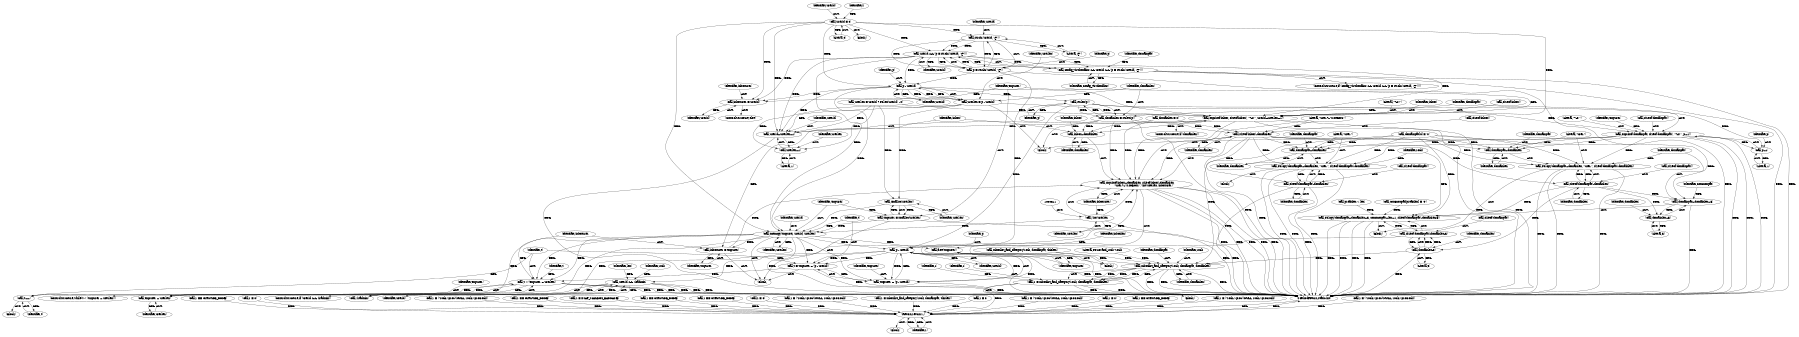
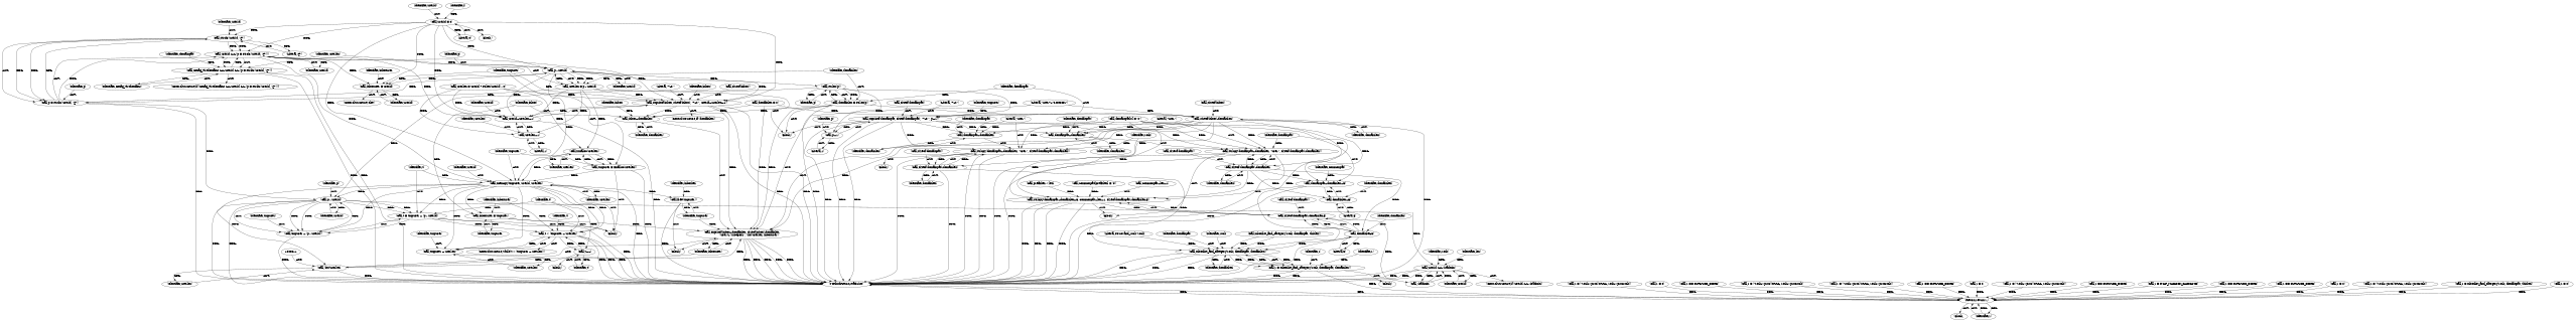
  digraph {
    n1 [label="(Call,strchr(userid, '@'))"]
    n2 [label="(Call,userid && (p = strchr(userid, '@')))"]
    n3 [label="(Call,p = strchr(userid, '@'))"]
    n4 [label="(Literal,'@')"]
    n5 [label="(Call,p - userid)"]
    n6 [label="(Call,snprintf(inbox, sizeof(inbox), \"%s!\", userid+userlen+1))"]
    n7 [label="(Call,userid+userlen+1)"]
    n8 [label="(Call,memcpy(tmpuser, userid, userlen))"]
    n9 [label="(Call,inboxuser = userid)"]
    n10 [label="(Call,config_virtdomains && userid && (p = strchr(userid, '@')))"]
    n11 [label="(Identifier,userid)"]
    n12 [label="(MethodReturn,static int)"]
    n13 [label="(Call,p - userid)"]
    n14 [label="(Call,userid = 0)"]
    n15 [label="(Literal,0)"]
    n16 [label="(Block,)"]
    n17 [label="(Call,userlen = p - userid)"]
    n18 [label="(Call,strlen(p))"]
    n19 [label="(Identifier,userid)"]
    n20 [label="(Call,snprintf(inbox+domainlen, sizeof(inbox)-domainlen,\n                 \"user.%.*s.INBOX.\", (int)userlen, inboxuser))"]
    n21 [label="(Call,inbox+domainlen)"]
    n22 [label="(ControlStructure,if (domainlen))"]
    n23 [label="(Call,userlen+1)"]
    n24 [label="(Block,)"]
    n25 [label="(Call,t = tmpuser + (p - userid))"]
    n26 [label="(Call,t < (tmpuser + userlen))"]
    n27 [label="(Call,tmpuser + (p - userid))"]
    n28 [label="(Call,tmpuser + userlen)"]
    n29 [label="(Call,inboxuser = tmpuser)"]
    n30 [label="(Call,(int)userlen)"]
    n31 [label="(Call,free(tmpuser))"]
    n32 [label="(Identifier,userlen)"]
    n33 [label="(ControlStructure,else)"]
    n34 [label="(Identifier,userid)"]
    n35 [label="(Identifier,config_virtdomains)"]
    n36 [label="(ControlStructure,if (config_virtdomains && userid && (p = strchr(userid, '@'))))"]
    n37 [label="(Return,return r;)"]
    n38 [label="(Call,xmalloc(userlen))"]
    n39 [label="(Block,)"]
    n40 [label="(Call,domainlen = strlen(p))"]
    n41 [label="(Call,snprintf(domainpat, sizeof(domainpat), \"%s!\", p+1))"]
    n42 [label="(Call,p+1)"]
    n43 [label="(Identifier,p)"]
    n44 [label="(Literal,1)"]
    n45 [label="(Call,tmpuser = xmalloc(userlen))"]
    n46 [label="(Identifier,userlen)"]
    n47 [label="(Block,)"]
    n48 [label="(Identifier,inboxuser)"]
    n49 [label="(Identifier,domainlen)"]
    n50 [label="(Call,t++)"]
    n51 [label="(ControlStructure,while(t < (tmpuser + userlen)))"]
    n52 [label="(Call,userid && !isadmin)"]
    n53 [label="(Identifier,userid)"]
    n54 [label="(Identifier,userlen)"]
    n55 [label="(Identifier,tmpuser)"]
    n56 [label="(Identifier,userlen)"]
    n57 [label="(Identifier,tmpuser)"]
    n58 [label="(Identifier,t)"]
    n59 [label="(Block,)"]
    n60 [label="(ControlStructure,if (userid && !isadmin))"]
    n61 [label="(Call,!isadmin)"]
    n62 [label="(Identifier,userid)"]
    n63 [label="(Call,sizeof(inbox)-domainlen)"]
    n64 [label="(Call,strlcpy(domainpat+domainlen, \"user.\", sizeof(domainpat)-domainlen))"]
    n65 [label="(Call,domainpat+domainlen)"]
    n66 [label="(Call,strlcpy(domainpat+domainlen, \"user.\", sizeof(domainpat)-domainlen))"]
    n67 [label="(Call,domainpat+domainlen)"]
    n68 [label="(Literal,1)"]
    n69 [label="(Call,sizeof(domainpat)-domainlen)"]
    n70 [label="(Call,sizeof(domainpat)-domainlen)"]
    n71 [label="(Identifier,domainlen)"]
    n72 [label="(Block,)"]
    n73 [label="(Identifier,domainlen)"]
    n74 [label="(Call,mboxlist_find_category(rock, domainpat, domainlen))"]
    n75 [label="(Identifier,domainlen)"]
    n76 [label="(Block,)"]
    n77 [label="(Identifier,domainlen)"]
    n78 [label="(Call,strlcpy(domainpat+domainlen+5, commonpat+len+1, sizeof(domainpat)-domainlen-5))"]
    n79 [label="(Call,domainpat+domainlen+5)"]
    n80 [label="(Call,domainlen+5)"]
    n81 [label="(Call,domainlen-5)"]
    n82 [label="(Identifier,domainlen)"]
    n83 [label="(Call,r = mboxlist_find_category(rock, domainpat, domainlen))"]
    n84 [label="(Identifier,domainlen)"]
    n85 [label="(Block,)"]
    n86 [label="(Block,)"]
    n87 [label="(Identifier,r)"]
    n88 [label="(Call,sizeof(domainpat)-domainlen-5)"]
    n89 [label="(Literal,5)"]
    n90 [label="(Literal,5)"]
    n91 [label="(Call,r = (*rock->proc)(NULL, rock->procrock))"]
    n92 [label="(Identifier,inbox)"]
    n93 [label="(Identifier,len)"]
    n94 [label="(Literal,struct find_rock *rock)"]
    n95 [label="(Identifier,domainpat)"]
    n96 [label="(Identifier,p)"]
    n97 [label="(Literal,\"%s!\")"]
    n98 [label="(Literal,\"user.\")"]
    n99 [label="(Call,domainlen = 0)"]
    n100 [label="(Call,r = 0)"]
    n101 [label="(Identifier,inboxuser)"]
    n102 [label="(Literal,\"user.\")"]
    n103 [label="(Identifier,p)"]
    n104 [label="(Identifier,userid)"]
    n105 [label="(Identifier,r)"]
    n106 [label="(Call,sizeof(domainpat))"]
    n107 [label="(Call,sizeof(domainpat))"]
    n108 [label="(Call,r == CYRUSDB_DONE)"]
    n109 [label="(Identifier,userid)"]
    n110 [label="(Identifier,inbox)"]
    n111 [label="(Identifier,t)"]
    n112 [label="(Identifier,userlen)"]
    n113 [label="(Identifier,p)"]
    n114 [label="(Identifier,domainpat)"]
    n115 [label="(Call,sizeof(inbox))"]
    n116 [label="(Identifier,domainlen)"]
    n117 [label="(Call,sizeof(domainpat))"]
    n118 [label="(Identifier,commonpat)"]
    n119 [label="(Call,r = (*rock->proc)(NULL, rock->procrock))"]
    n120 [label="(Call,r = (*rock->proc)(NULL, rock->procrock))"]
    n121 [label="(Identifier,tmpuser)"]
    n122 [label="(Identifier,tmpuser)"]
    n123 [label="(Identifier,domainpat)"]
    n124 [label="(Call,prefixlen < len)"]
    n125 [label="(Identifier,tmpuser)"]
    n126 [label="(Call,userlen = userid ? strlen(userid) : 0)"]
    n127 [label="(Call,r == CYRUSDB_DONE)"]
    n128 [label="(Identifier,domainlen)"]
    n129 [label="(Identifier,domainlen)"]
    n130 [label="(Call,r = 0)"]
    n131 [label="(Identifier,inboxuser)"]
    n132 [label="(Call,domainpat[0] = '\0')"]
    n133 [label="(Identifier,r)"]
    n134 [label="(Identifier,t)"]
    n135 [label="(Literal,\"user.%.*s.INBOX.\")"]
    n136 [label="(Identifier,rock)"]
    n137 [label="(Call,r = (*rock->proc)(NULL, rock->procrock))"]
    n138 [label="(Call,sizeof(inbox))"]
    n139 [label="(Identifier,rock)"]
    n140 [label="(Call,r == CYRUSDB_DONE)"]
    n141 [label="(Identifier,inbox)"]
    n142 [label="(Identifier,userlen)"]
    n143 [label="(Identifier,rock)"]
    n144 [label="(Call,sizeof(domainpat))"]
    n145 [label="(Literal,\"%s!\")"]
    n146 [label="(Call,r = IMAP_MAILBOX_BADNAME)"]
    n147 [label="(Identifier,tmpuser)"]
    n148 [label="(Call,r == CYRUSDB_DONE)"]
    n149 [label="(Identifier,p)"]
    n150 [label="(Identifier,domainpat)"]
    n151 [label="(Identifier,userid)"]
    n152 [label="(Identifier,userid)"]
    n153 [label="(Call,r == CYRUSDB_DONE)"]
    n154 [label="(Call,commonpat[prefixlen] = '\0')"]
    n155 [label="(Identifier,domainpat)"]
+   n156 [label="(Call,commonpat+len+1)"]
    n157 [label="(Call,r = 0)"]
    n158 [label="(Identifier,domainpat)"]
    n159 [label="(Identifier,inboxlen)"]
    n160 [label="(Identifier,tmpuser)"]
    n161 [label="(Call,r = (*rock->proc)(NULL, rock->procrock))"]
    n162 [label="(Identifier,t)"]
    n163 [label="(Identifier,i)"]
    n164 [label="(Call,mboxlist_find_category(rock, domainpat, thislen))"]
    n165 [label="(Call,r = mboxlist_find_category(rock, domainpat, thislen))"]
    n166 [label="(Call,r = 0)"]
    1000311
    n1 -> n2 [label="DDG: "]
    n1 -> n2 [label="DDG: "]
    n1 -> n3 [label="AST: "]
    n1 -> n3 [label="DDG: "]
    n1 -> n3 [label="DDG: "]
    n1 -> n4 [label="CFG: "]
-   n2 -> n3 [label="CFG: "]
+   n17 -> n3 [label="CFG: "]
    n2 -> n5 [label="DDG: "]
    n2 -> n6 [label="DDG: "]
    n2 -> n7 [label="DDG: "]
    n2 -> n8 [label="DDG: "]
    n2 -> n9 [label="DDG: "]
    n2 -> n10 [label="AST: "]
    n2 -> n10 [label="DDG: "]
    n2 -> n11 [label="CFG: "]
    n3 -> n1 [label="CFG: "]
    n3 -> n2 [label="AST: "]
    n3 -> n2 [label="DDG: "]
    n3 -> n5 [label="DDG: "]
    n3 -> n12 [label="DDG: "]
    n3 -> n13 [label="DDG: "]
    n4 -> n1 [label="AST: "]
    n5 -> n6 [label="DDG: "]
    n5 -> n7 [label="DDG: "]
    n5 -> n8 [label="DDG: "]
    n5 -> n9 [label="DDG: "]
    n5 -> n17 [label="AST: "]
    n5 -> n17 [label="DDG: "]
    n5 -> n17 [label="DDG: "]
    n5 -> n18 [label="DDG: "]
    n5 -> n19 [label="CFG: "]
    n6 -> n7 [label="CFG: "]
    n6 -> n12 [label="DDG: "]
    n6 -> n12 [label="DDG: "]
    n6 -> n20 [label="DDG: "]
    n6 -> n21 [label="DDG: "]
    n6 -> n22 [label="AST: "]
    n7 -> n6 [label="AST: "]
    n7 -> n12 [label="DDG: "]
    n7 -> n23 [label="CFG: "]
    n8 -> n12 [label="DDG: "]
    n8 -> n13 [label="DDG: "]
    n8 -> n24 [label="AST: "]
    n8 -> n25 [label="DDG: "]
    n8 -> n26 [label="DDG: "]
    n8 -> n26 [label="DDG: "]
    n8 -> n27 [label="DDG: "]
    n8 -> n28 [label="DDG: "]
    n8 -> n28 [label="DDG: "]
    n8 -> n29 [label="DDG: "]
-   n30 -> n8 [label="DDG: "]
+   n8 -> n30 [label="DDG: "]
    n8 -> n31 [label="DDG: "]
    n8 -> n32 [label="CFG: "]
    n9 -> n33 [label="AST: "]
    n9 -> n34 [label="CFG: "]
    n10 -> n2 [label="CFG: "]
    n10 -> n12 [label="DDG: "]
    n10 -> n12 [label="DDG: "]
    n10 -> n35 [label="CFG: "]
    n10 -> n36 [label="AST: "]
    n11 -> n2 [label="AST: "]
    n12 -> n37 [label="CFG: "]
    n13 -> n12 [label="DDG: "]
    n13 -> n12 [label="DDG: "]
    n13 -> n25 [label="DDG: "]
    n13 -> n25 [label="DDG: "]
    n13 -> n27 [label="AST: "]
    n13 -> n27 [label="DDG: "]
    n13 -> n27 [label="DDG: "]
    n13 -> n52 [label="DDG: "]
    n13 -> n53 [label="CFG: "]
    n14 -> n1 [label="DDG: "]
    n14 -> n2 [label="DDG: "]
    n14 -> n5 [label="DDG: "]
    n14 -> n6 [label="DDG: "]
    n14 -> n7 [label="DDG: "]
    n14 -> n8 [label="DDG: "]
    n14 -> n9 [label="DDG: "]
    n14 -> n15 [label="CFG: "]
    n14 -> n16 [label="AST: "]
    n15 -> n14 [label="AST: "]
    n17 -> n5 [label="CFG: "]
    n17 -> n6 [label="DDG: "]
-   n17 -> n7 [label="CFG: "]
+   n17 -> n7 [label="DDG: "]
    n17 -> n23 [label="DDG: "]
    n17 -> n38 [label="DDG: "]
    n17 -> n39 [label="AST: "]
    n18 -> n13 [label="DDG: "]
    n18 -> n40 [label="AST: "]
    n18 -> n40 [label="DDG: "]
    n18 -> n41 [label="DDG: "]
    n18 -> n42 [label="DDG: "]
    n18 -> n43 [label="CFG: "]
    n19 -> n5 [label="AST: "]
    n20 -> n12 [label="DDG: "]
    n20 -> n12 [label="DDG: "]
    n20 -> n12 [label="DDG: "]
    n20 -> n12 [label="DDG: "]
    n20 -> n12 [label="DDG: "]
    n20 -> n47 [label="AST: "]
    n20 -> n48 [label="CFG: "]
    n21 -> n20 [label="AST: "]
    n21 -> n49 [label="CFG: "]
    n23 -> n7 [label="AST: "]
    n23 -> n44 [label="CFG: "]
    n25 -> n12 [label="DDG: "]
    n25 -> n24 [label="AST: "]
    n25 -> n26 [label="DDG: "]
    n25 -> n27 [label="CFG: "]
    n26 -> n12 [label="DDG: "]
    n26 -> n12 [label="DDG: "]
    n26 -> n12 [label="DDG: "]
    n26 -> n28 [label="CFG: "]
    n26 -> n50 [label="DDG: "]
    n26 -> n51 [label="AST: "]
    n27 -> n12 [label="DDG: "]
    n27 -> n13 [label="CFG: "]
    n27 -> n25 [label="AST: "]
    n28 -> n26 [label="AST: "]
    n28 -> n54 [label="CFG: "]
    n29 -> n20 [label="DDG: "]
    n29 -> n24 [label="AST: "]
    n29 -> n55 [label="CFG: "]
    n30 -> n12 [label="DDG: "]
    n30 -> n20 [label="AST: "]
    n30 -> n20 [label="DDG: "]
    n30 -> n56 [label="CFG: "]
    n31 -> n12 [label="DDG: "]
    n31 -> n47 [label="AST: "]
    n31 -> n57 [label="CFG: "]
    n32 -> n8 [label="AST: "]
    n34 -> n9 [label="AST: "]
    n35 -> n10 [label="AST: "]
    n37 -> n12 [label="DDG: "]
    n37 -> n86 [label="AST: "]
    n37 -> n87 [label="CFG: "]
    n38 -> n8 [label="DDG: "]
    n38 -> n45 [label="AST: "]
    n38 -> n45 [label="DDG: "]
    n38 -> n46 [label="CFG: "]
    n40 -> n12 [label="DDG: "]
    n40 -> n18 [label="CFG: "]
    n40 -> n20 [label="DDG: "]
    n40 -> n21 [label="DDG: "]
    n40 -> n39 [label="AST: "]
    n40 -> n63 [label="DDG: "]
    n41 -> n12 [label="DDG: "]
    n41 -> n12 [label="DDG: "]
    n41 -> n12 [label="DDG: "]
    n41 -> n39 [label="AST: "]
    n41 -> n42 [label="CFG: "]
    n41 -> n64 [label="DDG: "]
    n41 -> n65 [label="DDG: "]
    n41 -> n66 [label="DDG: "]
    n41 -> n67 [label="DDG: "]
    n42 -> n41 [label="AST: "]
    n42 -> n68 [label="CFG: "]
    n43 -> n18 [label="AST: "]
    n44 -> n23 [label="AST: "]
    n45 -> n8 [label="DDG: "]
    n45 -> n12 [label="DDG: "]
    n45 -> n24 [label="AST: "]
    n45 -> n38 [label="CFG: "]
    n46 -> n38 [label="AST: "]
    n48 -> n20 [label="AST: "]
    n48 -> n30 [label="CFG: "]
    n49 -> n21 [label="AST: "]
    n50 -> n26 [label="DDG: "]
    n50 -> n58 [label="CFG: "]
    n50 -> n59 [label="AST: "]
    n52 -> n12 [label="DDG: "]
    n52 -> n12 [label="DDG: "]
    n52 -> n12 [label="DDG: "]
    n52 -> n60 [label="AST: "]
    n52 -> n61 [label="CFG: "]
    n52 -> n62 [label="CFG: "]
    n53 -> n13 [label="AST: "]
    n54 -> n28 [label="AST: "]
    n55 -> n29 [label="AST: "]
    n56 -> n30 [label="AST: "]
    n57 -> n20 [label="CFG: "]
    n57 -> n31 [label="AST: "]
    n58 -> n50 [label="AST: "]
    n61 -> n52 [label="AST: "]
    n61 -> n52 [label="DDG: "]
    n62 -> n52 [label="AST: "]
    n63 -> n12 [label="DDG: "]
    n63 -> n20 [label="AST: "]
    n63 -> n20 [label="DDG: "]
    n63 -> n64 [label="DDG: "]
    n63 -> n65 [label="DDG: "]
    n63 -> n66 [label="DDG: "]
    n63 -> n67 [label="DDG: "]
    n63 -> n69 [label="DDG: "]
    n63 -> n70 [label="DDG: "]
    n63 -> n71 [label="CFG: "]
    n64 -> n12 [label="DDG: "]
    n64 -> n12 [label="DDG: "]
    n64 -> n12 [label="DDG: "]
    n64 -> n69 [label="CFG: "]
    n64 -> n72 [label="AST: "]
    n65 -> n64 [label="AST: "]
    n65 -> n73 [label="CFG: "]
    n66 -> n12 [label="DDG: "]
    n66 -> n12 [label="DDG: "]
    n66 -> n12 [label="DDG: "]
    n66 -> n70 [label="CFG: "]
    n66 -> n76 [label="AST: "]
    n67 -> n66 [label="AST: "]
    n67 -> n77 [label="CFG: "]
    n68 -> n42 [label="AST: "]
    n69 -> n12 [label="DDG: "]
    n69 -> n64 [label="AST: "]
    n69 -> n64 [label="DDG: "]
    n69 -> n74 [label="DDG: "]
    n69 -> n75 [label="CFG: "]
    n70 -> n66 [label="AST: "]
    n70 -> n66 [label="DDG: "]
    n70 -> n78 [label="DDG: "]
    n70 -> n79 [label="DDG: "]
    n70 -> n80 [label="DDG: "]
    n70 -> n81 [label="DDG: "]
    n70 -> n82 [label="CFG: "]
    n71 -> n63 [label="AST: "]
    n73 -> n65 [label="AST: "]
    n74 -> n12 [label="DDG: "]
    n74 -> n12 [label="DDG: "]
    n74 -> n12 [label="DDG: "]
    n74 -> n83 [label="AST: "]
    n74 -> n83 [label="DDG: "]
    n74 -> n83 [label="DDG: "]
    n74 -> n83 [label="DDG: "]
    n74 -> n84 [label="CFG: "]
    n75 -> n69 [label="AST: "]
    n77 -> n67 [label="AST: "]
    n78 -> n12 [label="DDG: "]
    n78 -> n12 [label="DDG: "]
    n78 -> n12 [label="DDG: "]
    n78 -> n12 [label="DDG: "]
    n78 -> n76 [label="AST: "]
    n78 -> n88 [label="CFG: "]
    n79 -> n12 [label="DDG: "]
    n79 -> n78 [label="AST: "]
    n79 -> n80 [label="CFG: "]
    n80 -> n79 [label="AST: "]
    n80 -> n89 [label="CFG: "]
    n81 -> n12 [label="DDG: "]
    n81 -> n74 [label="DDG: "]
    n81 -> n88 [label="AST: "]
    n81 -> n88 [label="DDG: "]
    n81 -> n88 [label="DDG: "]
    n81 -> n90 [label="CFG: "]
    n82 -> n70 [label="AST: "]
    n83 -> n12 [label="DDG: "]
    n83 -> n12 [label="DDG: "]
    n83 -> n37 [label="DDG: "]
    n83 -> n74 [label="CFG: "]
    n83 -> n85 [label="AST: "]
    n84 -> n74 [label="AST: "]
    n87 -> n37 [label="AST: "]
    n87 -> n37 [label="DDG: "]
    n88 -> n61 [label="DDG: "]
    n88 -> n78 [label="AST: "]
    n88 -> n78 [label="DDG: "]
    n88 -> n81 [label="CFG: "]
    n89 -> n80 [label="AST: "]
    n90 -> n81 [label="AST: "]
    n91 -> n37 [label="DDG: "]
    n92 -> n21 [label="CFG: "]
    n93 -> n52 [label="CFG: "]
    n94 -> n74 [label="DDG: "]
    n95 -> n74 [label="AST: "]
    n96 -> n42 [label="AST: "]
    n97 -> n6 [label="AST: "]
    n98 -> n64 [label="AST: "]
    n98 -> n65 [label="CFG: "]
    n99 -> n20 [label="DDG: "]
    n99 -> n21 [label="DDG: "]
    n99 -> n63 [label="DDG: "]
    n100 -> n37 [label="DDG: "]
    n101 -> n9 [label="AST: "]
    n102 -> n66 [label="AST: "]
    n102 -> n67 [label="CFG: "]
    n103 -> n5 [label="AST: "]
    n104 -> n14 [label="AST: "]
    n105 -> n83 [label="AST: "]
    n106 -> n69 [label="AST: "]
    n107 -> n70 [label="AST: "]
    n108 -> n37 [label="DDG: "]
    n109 -> n1 [label="AST: "]
    n110 -> n6 [label="AST: "]
    n111 -> n8 [label="CFG: "]
    n111 -> n25 [label="AST: "]
    n112 -> n23 [label="AST: "]
    n113 -> n3 [label="AST: "]
    n114 -> n67 [label="AST: "]
    n115 -> n63 [label="AST: "]
    n116 -> n17 [label="CFG: "]
    n116 -> n40 [label="AST: "]
    n117 -> n88 [label="AST: "]
    n118 -> n79 [label="CFG: "]
    n119 -> n37 [label="DDG: "]
    n120 -> n37 [label="DDG: "]
    n121 -> n6 [label="CFG: "]
    n121 -> n9 [label="CFG: "]
    n121 -> n45 [label="AST: "]
    n122 -> n8 [label="AST: "]
    n122 -> n45 [label="CFG: "]
    n123 -> n40 [label="CFG: "]
    n123 -> n41 [label="AST: "]
    n124 -> n78 [label="DDG: "]
    n125 -> n28 [label="AST: "]
    n126 -> n6 [label="DDG: "]
    n126 -> n7 [label="DDG: "]
    n126 -> n23 [label="DDG: "]
    n126 -> n38 [label="DDG: "]
    n127 -> n37 [label="DDG: "]
    n128 -> n81 [label="AST: "]
    n129 -> n80 [label="AST: "]
    n130 -> n37 [label="DDG: "]
    n131 -> n26 [label="CFG: "]
    n131 -> n29 [label="AST: "]
    n132 -> n64 [label="DDG: "]
    n132 -> n65 [label="DDG: "]
    n132 -> n66 [label="DDG: "]
    n132 -> n67 [label="DDG: "]
    n132 -> n74 [label="DDG: "]
    n132 -> n78 [label="DDG: "]
    n132 -> n79 [label="DDG: "]
    n133 -> n83 [label="CFG: "]
    n134 -> n26 [label="CFG: "]
    n135 -> n20 [label="AST: "]
    n135 -> n63 [label="CFG: "]
    n136 -> n52 [label="CFG: "]
    n137 -> n37 [label="DDG: "]
    n138 -> n6 [label="AST: "]
    n139 -> n74 [label="AST: "]
    n140 -> n37 [label="DDG: "]
    n141 -> n21 [label="AST: "]
    n141 -> n29 [label="CFG: "]
    n142 -> n10 [label="CFG: "]
    n142 -> n17 [label="AST: "]
    n143 -> n64 [label="CFG: "]
    n143 -> n78 [label="CFG: "]
    n144 -> n41 [label="AST: "]
    n145 -> n41 [label="AST: "]
    n146 -> n37 [label="DDG: "]
    n147 -> n41 [label="CFG: "]
    n148 -> n37 [label="DDG: "]
    n149 -> n13 [label="AST: "]
    n150 -> n65 [label="AST: "]
    n151 -> n7 [label="AST: "]
    n152 -> n8 [label="AST: "]
    n153 -> n37 [label="DDG: "]
    n154 -> n78 [label="DDG: "]
    n155 -> n10 [label="CFG: "]
+   n156 -> n78 [label="AST: "]
    n157 -> n37 [label="DDG: "]
    n158 -> n66 [label="CFG: "]
    n158 -> n79 [label="AST: "]
    n159 -> n31 [label="CFG: "]
    n160 -> n27 [label="AST: "]
    n161 -> n37 [label="DDG: "]
    n162 -> n25 [label="CFG: "]
    n162 -> n26 [label="AST: "]
    n162 -> n50 [label="CFG: "]
    n163 -> n14 [label="CFG: "]
    n164 -> n74 [label="DDG: "]
    n164 -> n74 [label="DDG: "]
    n165 -> n37 [label="DDG: "]
    n166 -> n37 [label="DDG: "]
    1000311 -> n30 [label="AST: "]
  }
